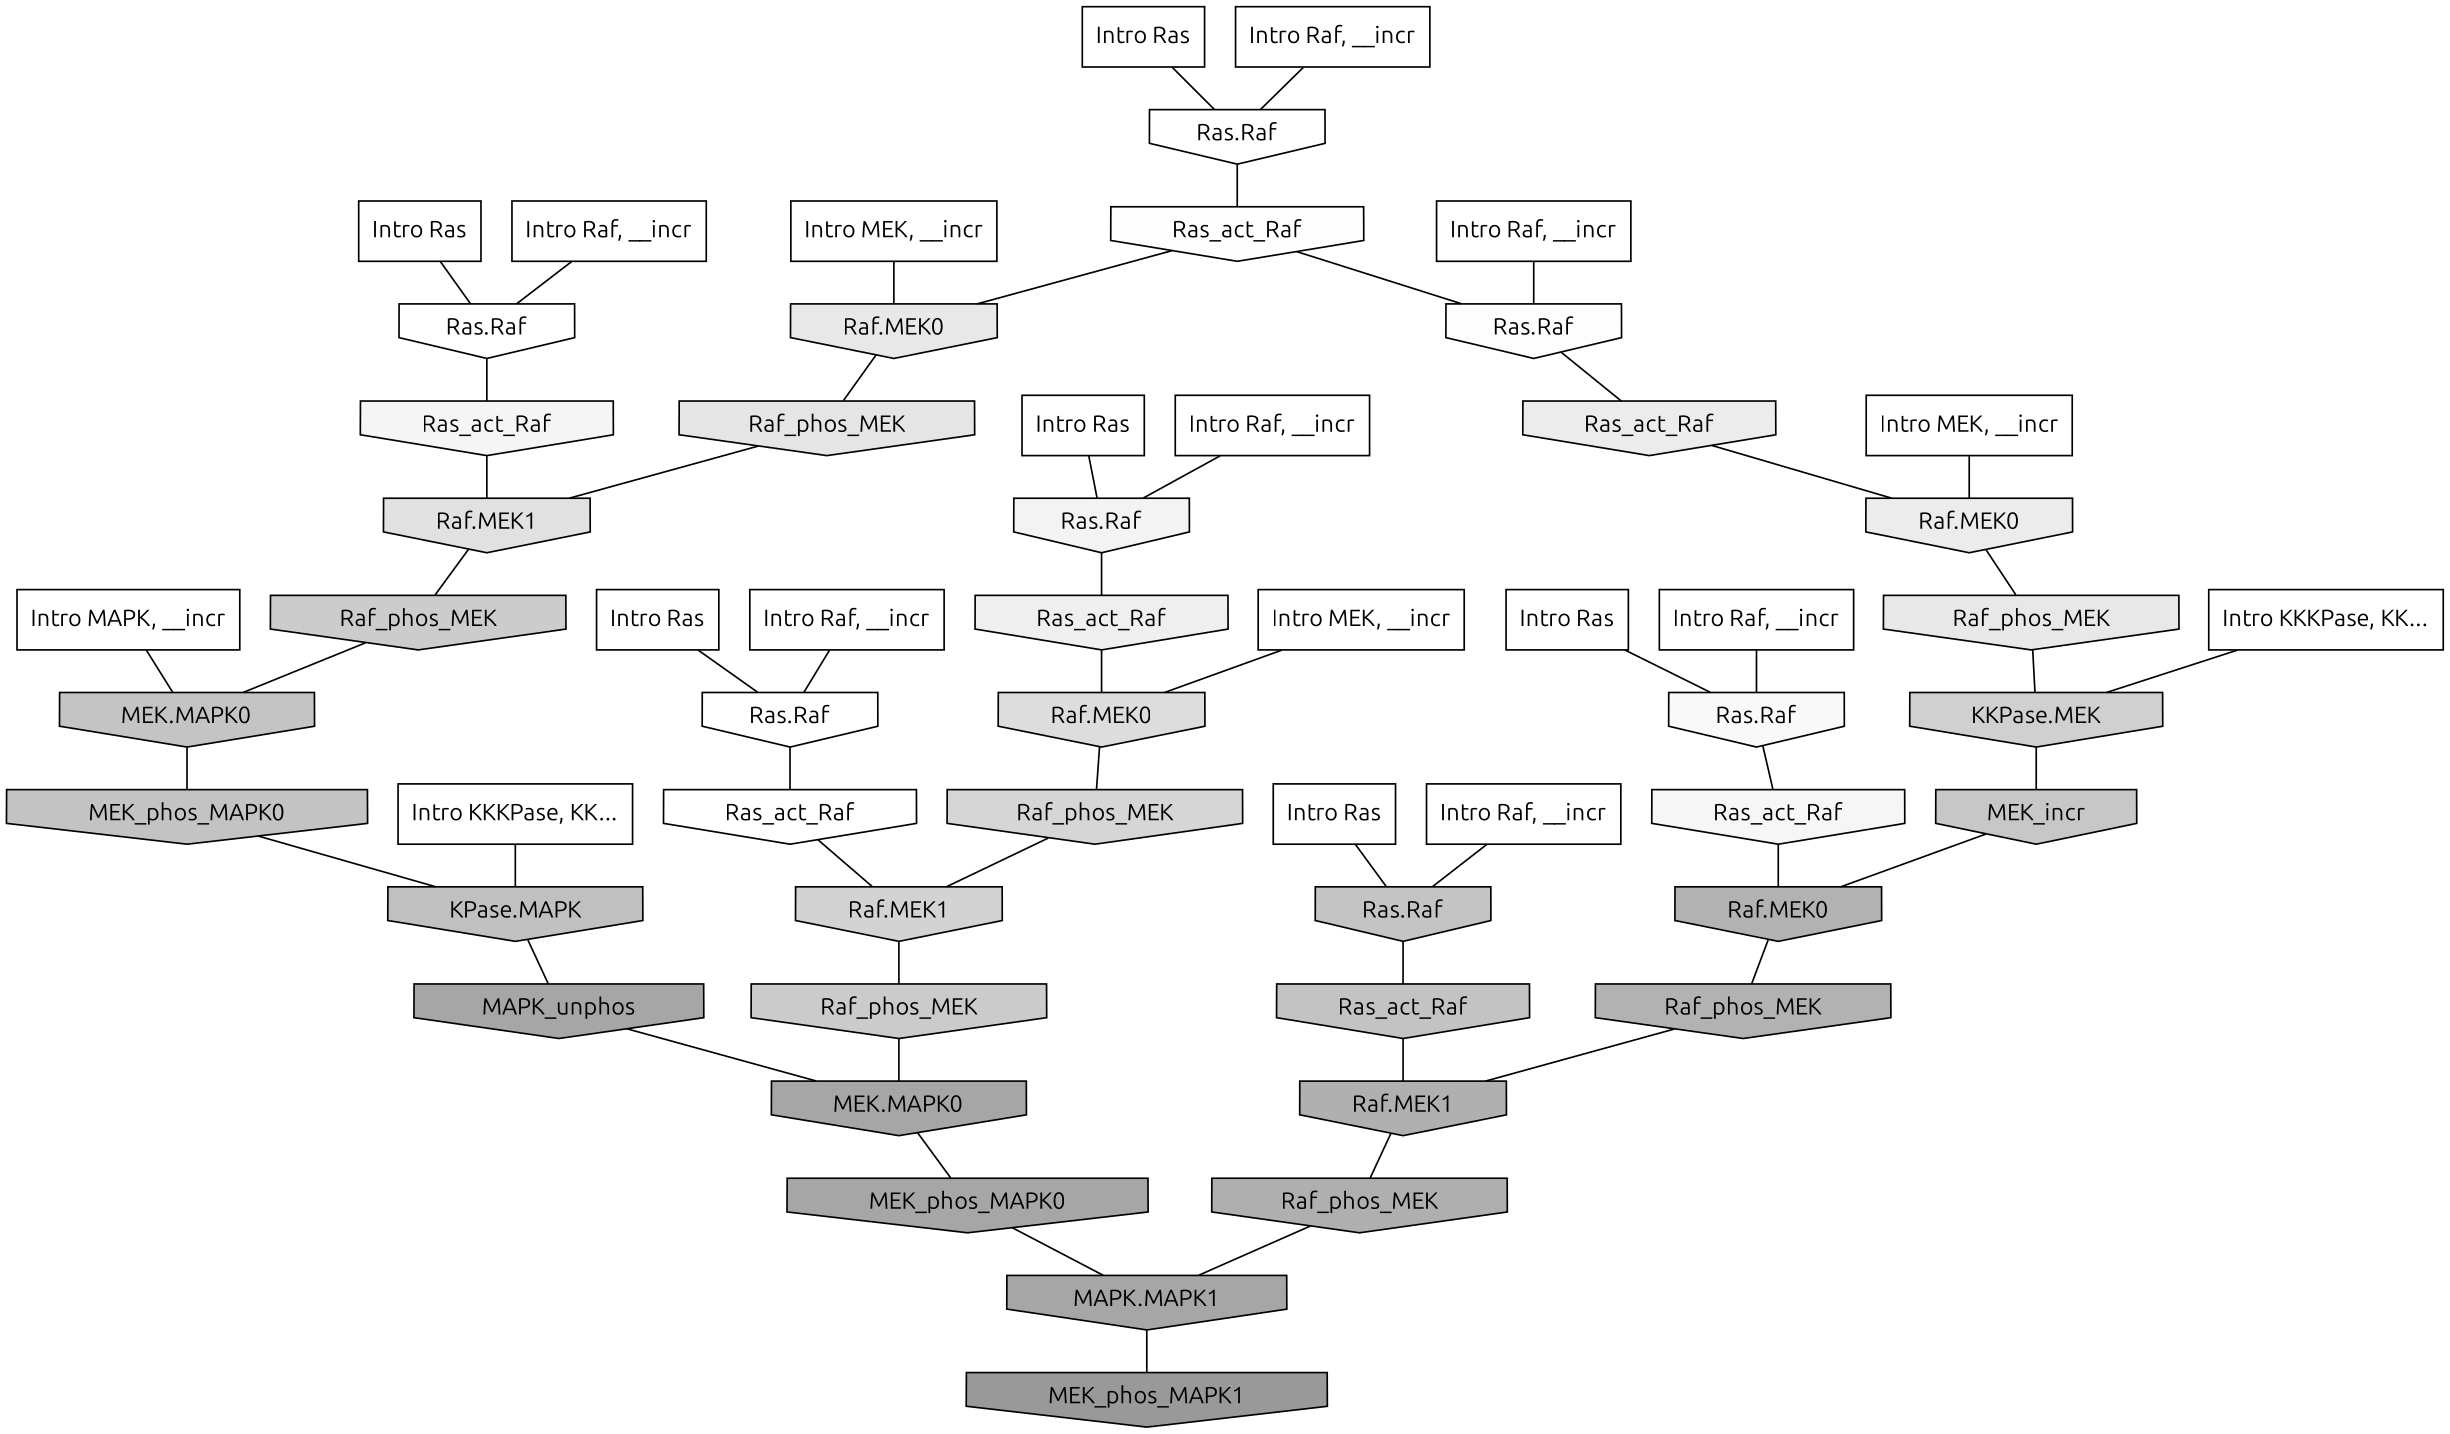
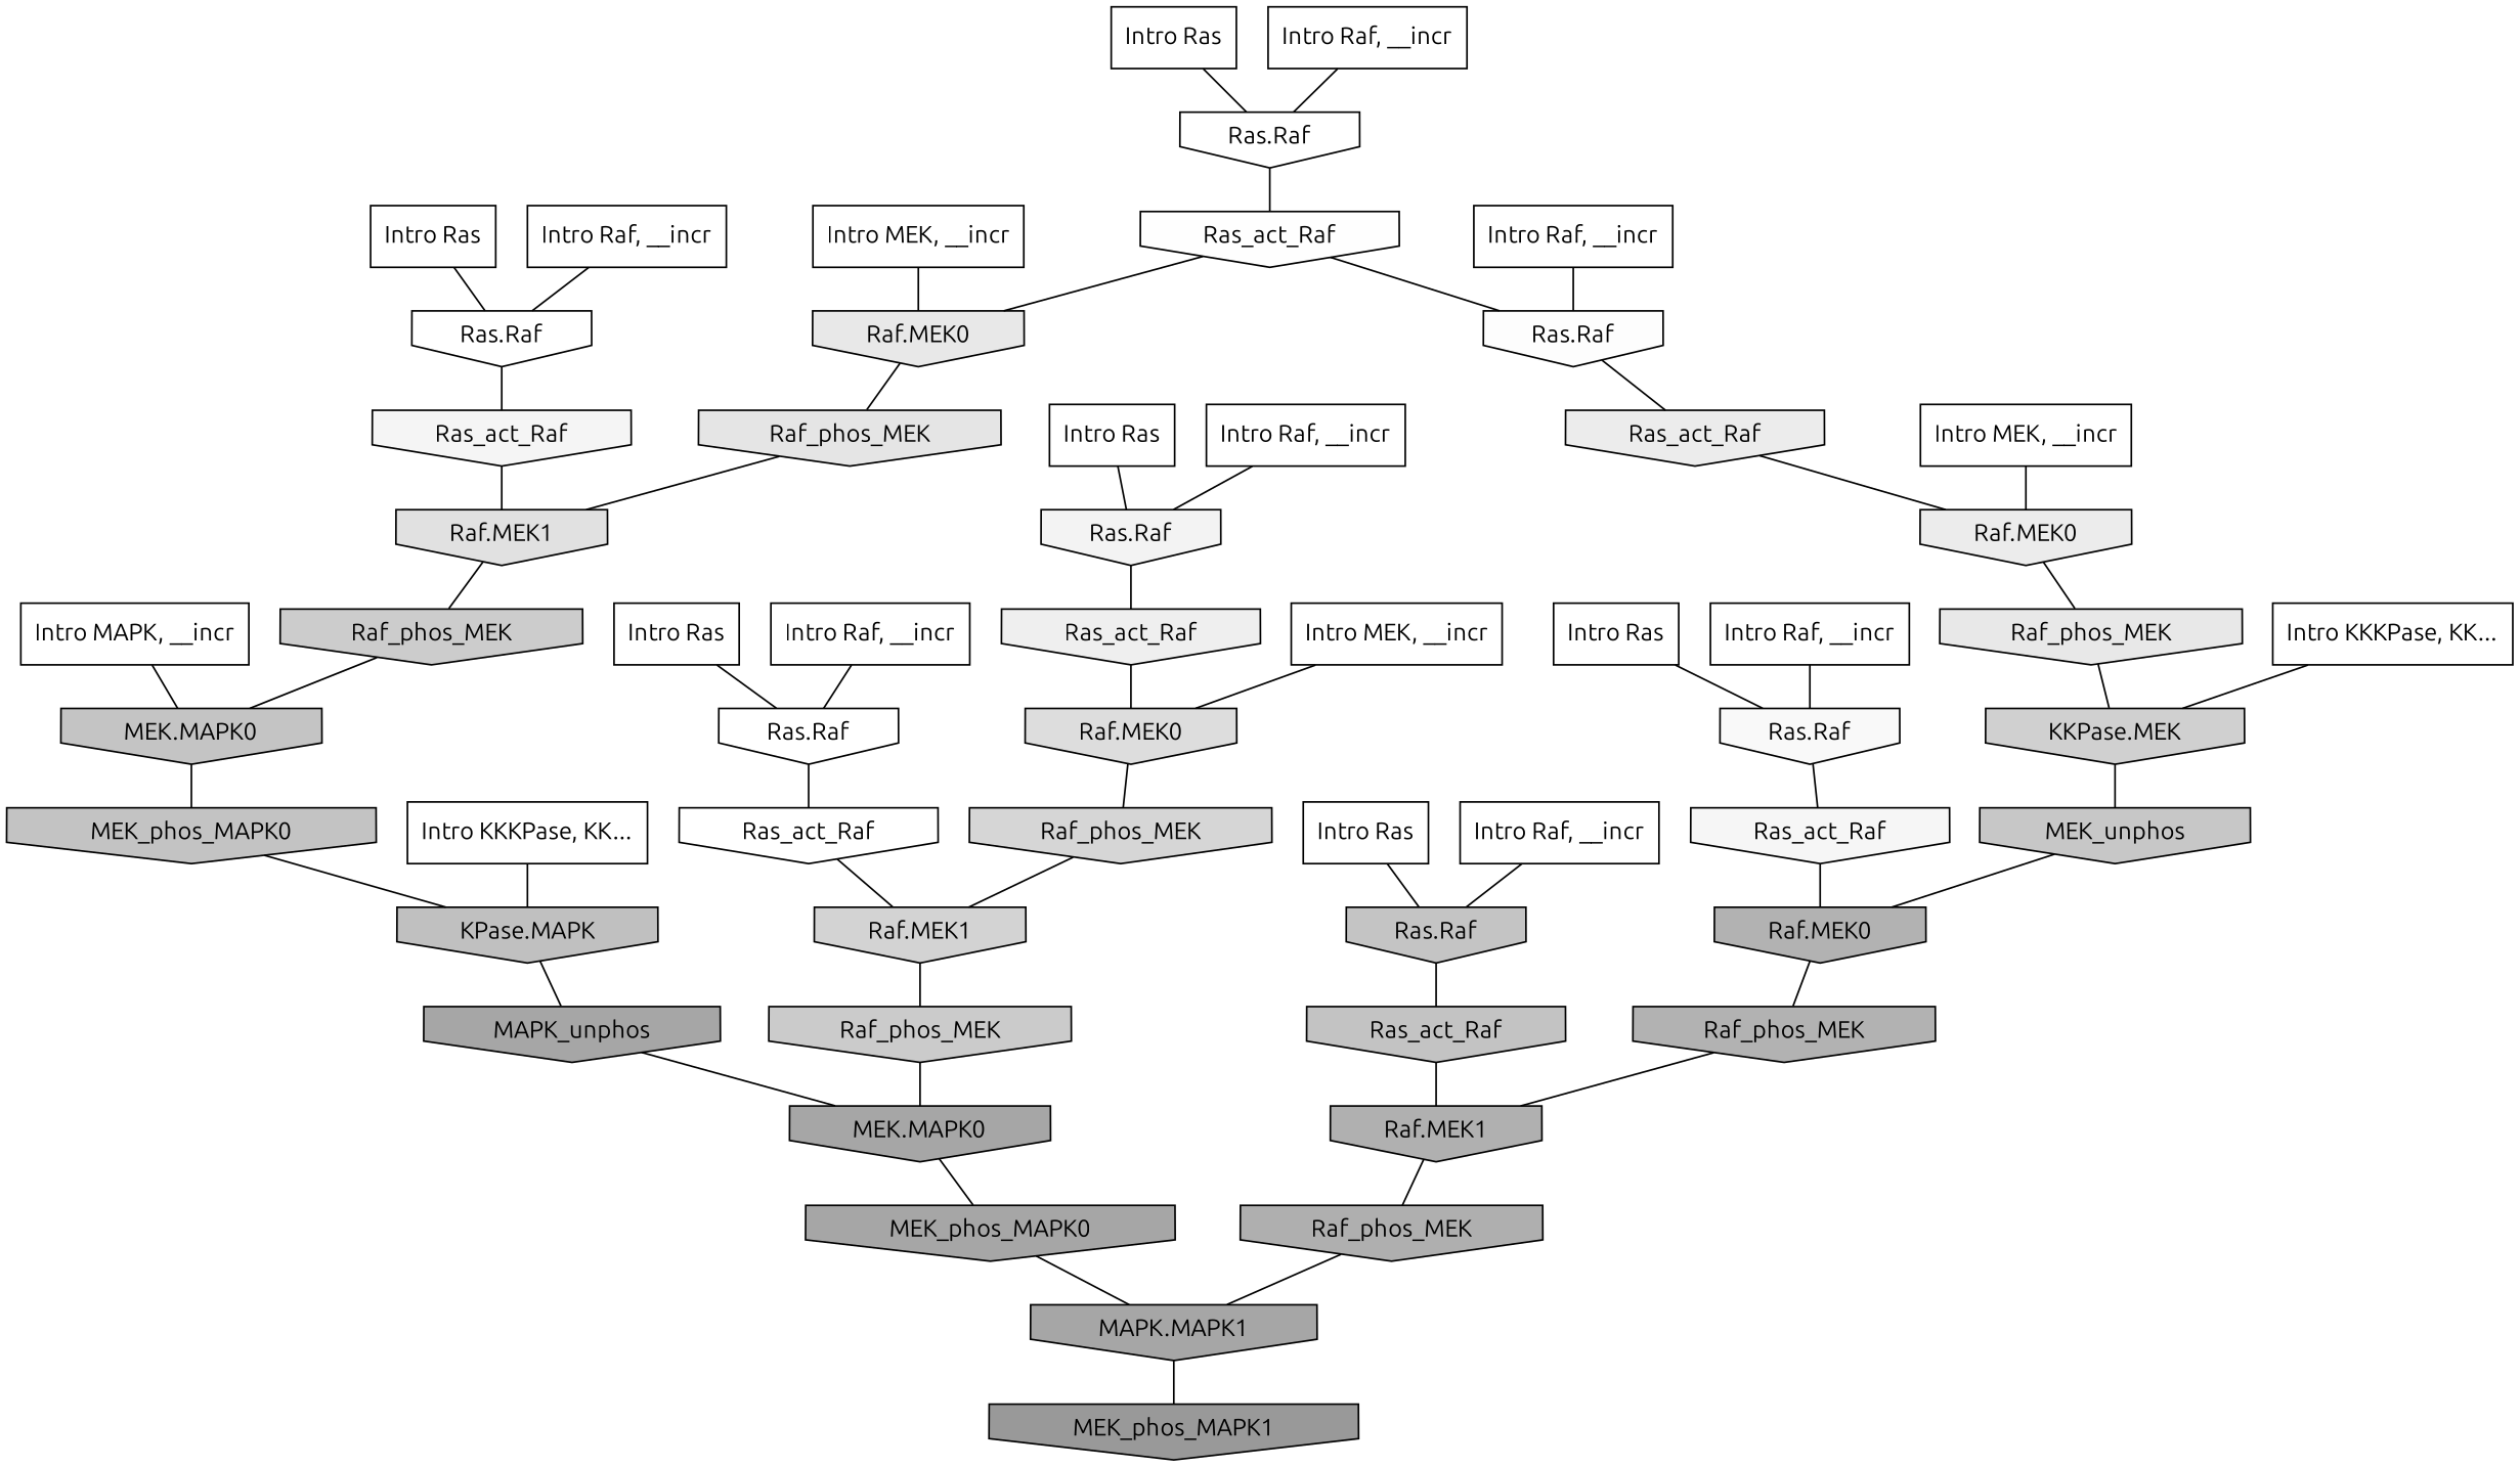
  digraph {
    fontname=Ubuntu
    rankdir=TB
    ranksep=0.30
    node [fillcolor="0.000 0.000 1.000" fontname=Ubuntu shape=invhouse style=filled]
    edge [color="0.000 0.000 0.000" dir=none fontname=Ubuntu]
    n1 [label="Intro Ras" shape=rectangle]
    n2 [fillcolor="0.000 0.000 0.767" label="Ras.Raf"]
    n3 [fillcolor="0.000 0.000 0.765" label=Ras_act_Raf]
    n4 [label="Intro Ras" shape=rectangle]
    n5 [label="Ras.Raf"]
    n6 [label=Ras_act_Raf]
    n7 [label="Intro Ras" shape=rectangle]
    n8 [label="Ras.Raf"]
    n9 [fillcolor="0.000 0.000 0.959" label=Ras_act_Raf]
    n10 [label="Intro Ras" shape=rectangle]
    n11 [fillcolor="0.000 0.000 0.952" label="Ras.Raf"]
    n12 [fillcolor="0.000 0.000 0.934" label=Ras_act_Raf]
    n13 [label="Intro Ras" shape=rectangle]
    n14 [fillcolor="0.000 0.000 0.973" label="Ras.Raf"]
    n15 [fillcolor="0.000 0.000 0.963" label=Ras_act_Raf]
    n16 [label="Intro Ras" shape=rectangle]
    n17 [label="Ras.Raf"]
    n18 [fillcolor="0.000 0.000 0.996" label=Ras_act_Raf]
    n19 [label="Intro Raf, __incr" shape=rectangle]
    n20 [label="Intro Raf, __incr" shape=rectangle]
    n21 [label="Intro Raf, __incr" shape=rectangle]
    n22 [label="Intro Raf, __incr" shape=rectangle]
    n23 [label="Intro Raf, __incr" shape=rectangle]
    n24 [label="Intro Raf, __incr" shape=rectangle]
    n25 [fillcolor="0.000 0.000 0.991" label="Ras.Raf"]
    n26 [fillcolor="0.000 0.000 0.922" label=Ras_act_Raf]
    n27 [label="Intro Raf, __incr" shape=rectangle]
    n28 [label="Intro MEK, __incr" shape=rectangle]
    n29 [fillcolor="0.000 0.000 0.922" label="Raf.MEK0"]
    n30 [fillcolor="0.000 0.000 0.907" label=Raf_phos_MEK]
    n31 [label="Intro MEK, __incr" shape=rectangle]
    n32 [fillcolor="0.000 0.000 0.867" label="Raf.MEK0"]
    n33 [fillcolor="0.000 0.000 0.837" label=Raf_phos_MEK]
    n34 [label="Intro MEK, __incr" shape=rectangle]
    n35 [fillcolor="0.000 0.000 0.909" label="Raf.MEK0"]
    n36 [fillcolor="0.000 0.000 0.898" label=Raf_phos_MEK]
    n37 [label="Intro MAPK, __incr" shape=rectangle]
    n38 [fillcolor="0.000 0.000 0.767" label="MEK.MAPK0"]
    n39 [fillcolor="0.000 0.000 0.765" label=MEK_phos_MAPK0]
    n40 [label="Intro KKKPase, KK..." shape=rectangle]
    n41 [fillcolor="0.000 0.000 0.815" label="KKPase.MEK"]
-   n42 [fillcolor="0.000 0.000 0.781" label=MEK_incr]
+   n42 [fillcolor="0.000 0.000 0.781" label=MEK_unphos]
    n43 [label="Intro KKKPase, KK..." shape=rectangle]
    n44 [fillcolor="0.000 0.000 0.751" label="KPase.MAPK"]
    n45 [fillcolor="0.000 0.000 0.651" label=MAPK_unphos]
    n46 [fillcolor="0.000 0.000 0.882" label="Raf.MEK1"]
    n47 [fillcolor="0.000 0.000 0.825" label="Raf.MEK1"]
    n48 [fillcolor="0.000 0.000 0.796" label=Raf_phos_MEK]
    n49 [fillcolor="0.000 0.000 0.699" label="Raf.MEK0"]
    n50 [fillcolor="0.000 0.000 0.697" label=Raf_phos_MEK]
    n51 [fillcolor="0.000 0.000 0.798" label=Raf_phos_MEK]
    n52 [fillcolor="0.000 0.000 0.651" label="MEK.MAPK0"]
    n53 [fillcolor="0.000 0.000 0.650" label=MEK_phos_MAPK0]
    n54 [fillcolor="0.000 0.000 0.688" label="Raf.MEK1"]
    n55 [fillcolor="0.000 0.000 0.687" label=Raf_phos_MEK]
    n56 [fillcolor="0.000 0.000 0.650" label="MAPK.MAPK1"]
    n57 [fillcolor="0.000 0.000 0.600" label=MEK_phos_MAPK1]
    n1 -> n2
    n2 -> n3
    n3 -> n54
    n4 -> n5
    n5 -> n6
    n6 -> n47
    n7 -> n8
    n8 -> n9
    n9 -> n46
    n10 -> n11
    n11 -> n12
    n12 -> n32
    n13 -> n14
    n14 -> n15
    n15 -> n49
    n16 -> n17
    n17 -> n18
    n18 -> n25
    n18 -> n35
    n19 -> n11
    n20 -> n2
    n21 -> n17
    n22 -> n14
    n23 -> n8
    n24 -> n25
    n25 -> n26
    n26 -> n29
    n27 -> n5
    n28 -> n29
    n29 -> n30
    n30 -> n41
    n31 -> n32
    n32 -> n33
    n33 -> n47
    n34 -> n35
    n35 -> n36
    n36 -> n46
    n37 -> n38
    n38 -> n39
    n39 -> n44
    n40 -> n41
    n41 -> n42
    n42 -> n49
    n43 -> n44
    n44 -> n45
    n45 -> n52
    n46 -> n51
    n47 -> n48
    n48 -> n52
    n49 -> n50
    n50 -> n54
    n51 -> n38
    n52 -> n53
    n53 -> n56
    n54 -> n55
    n55 -> n56
    n56 -> n57
  }
